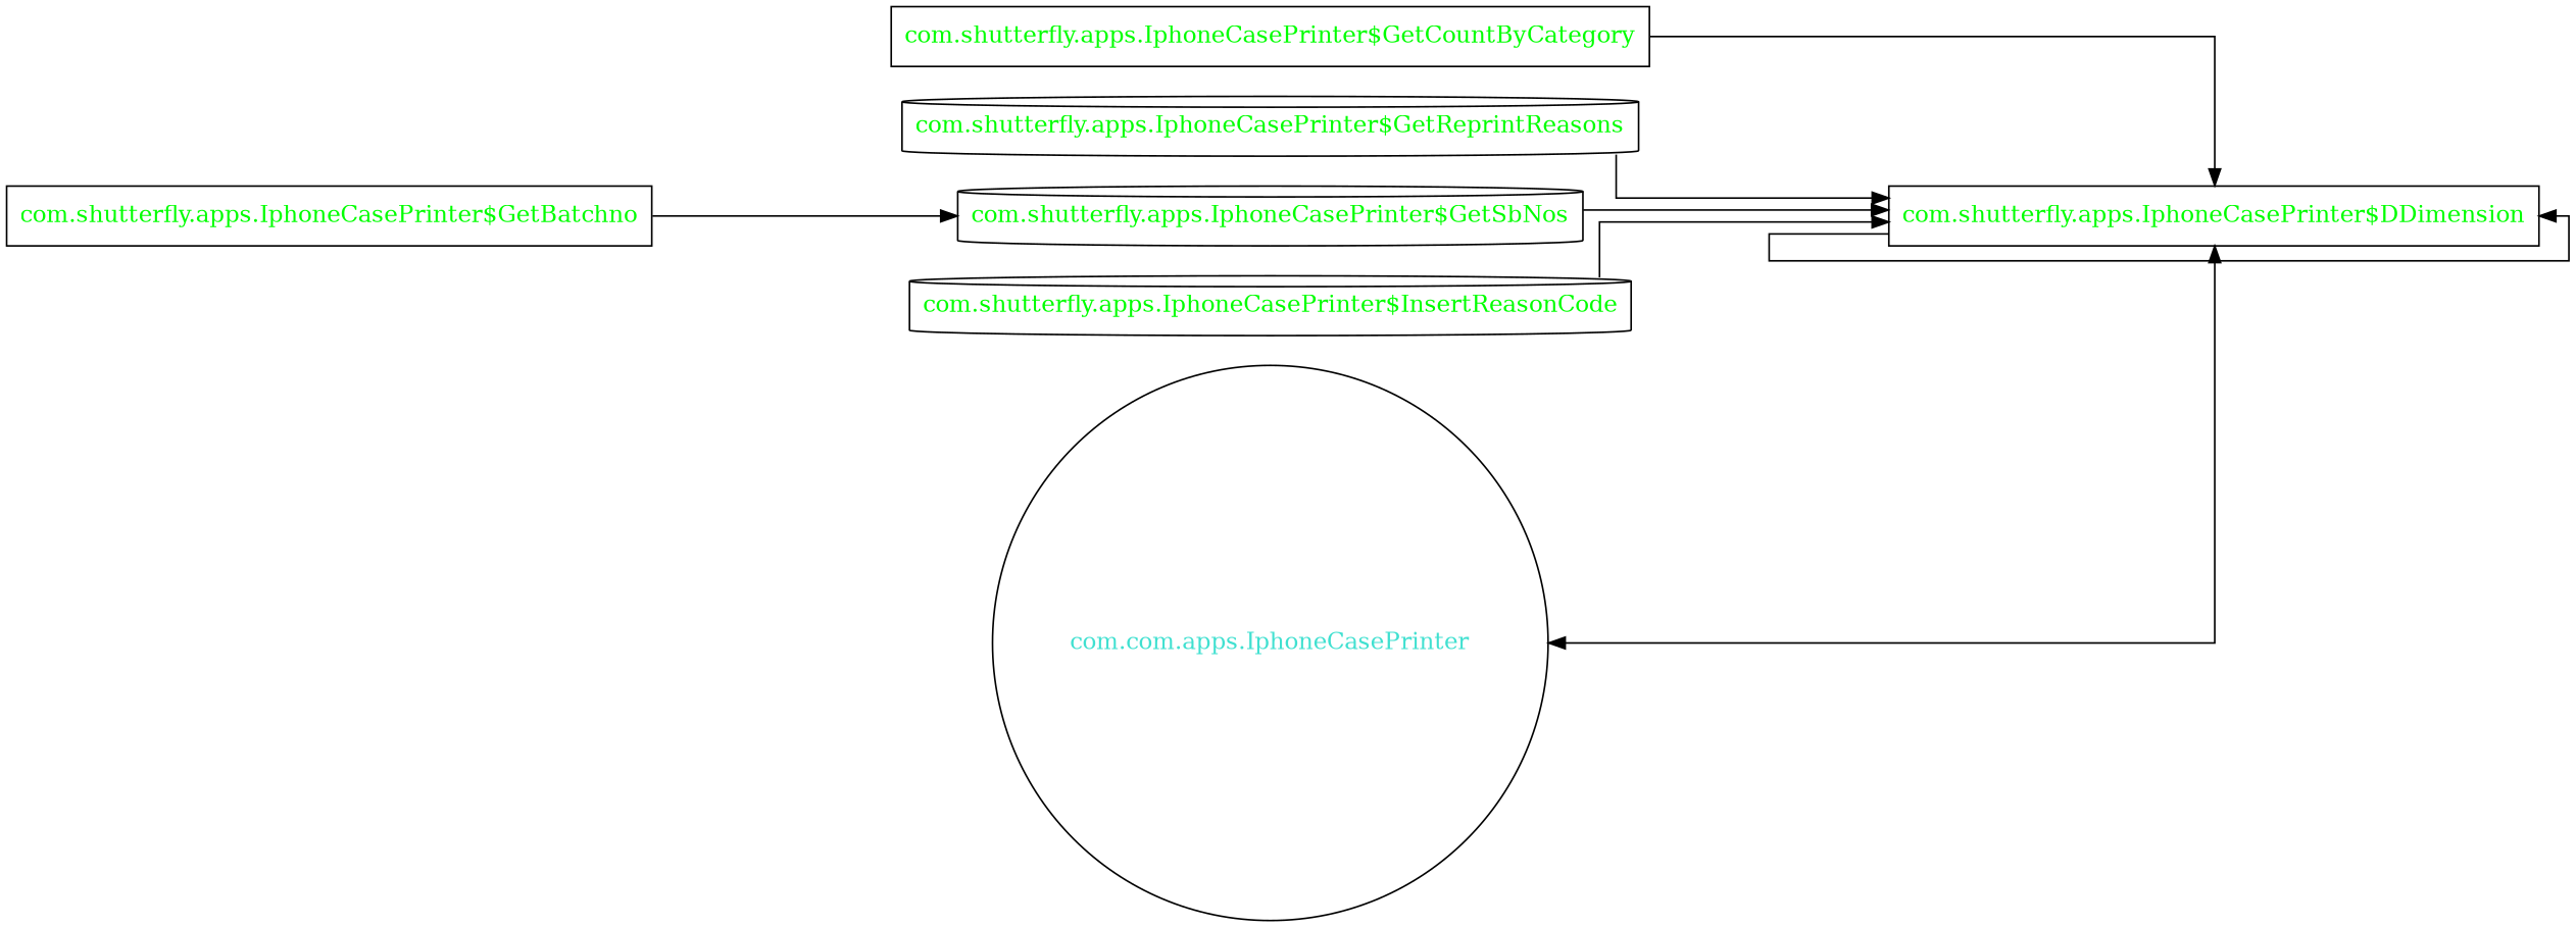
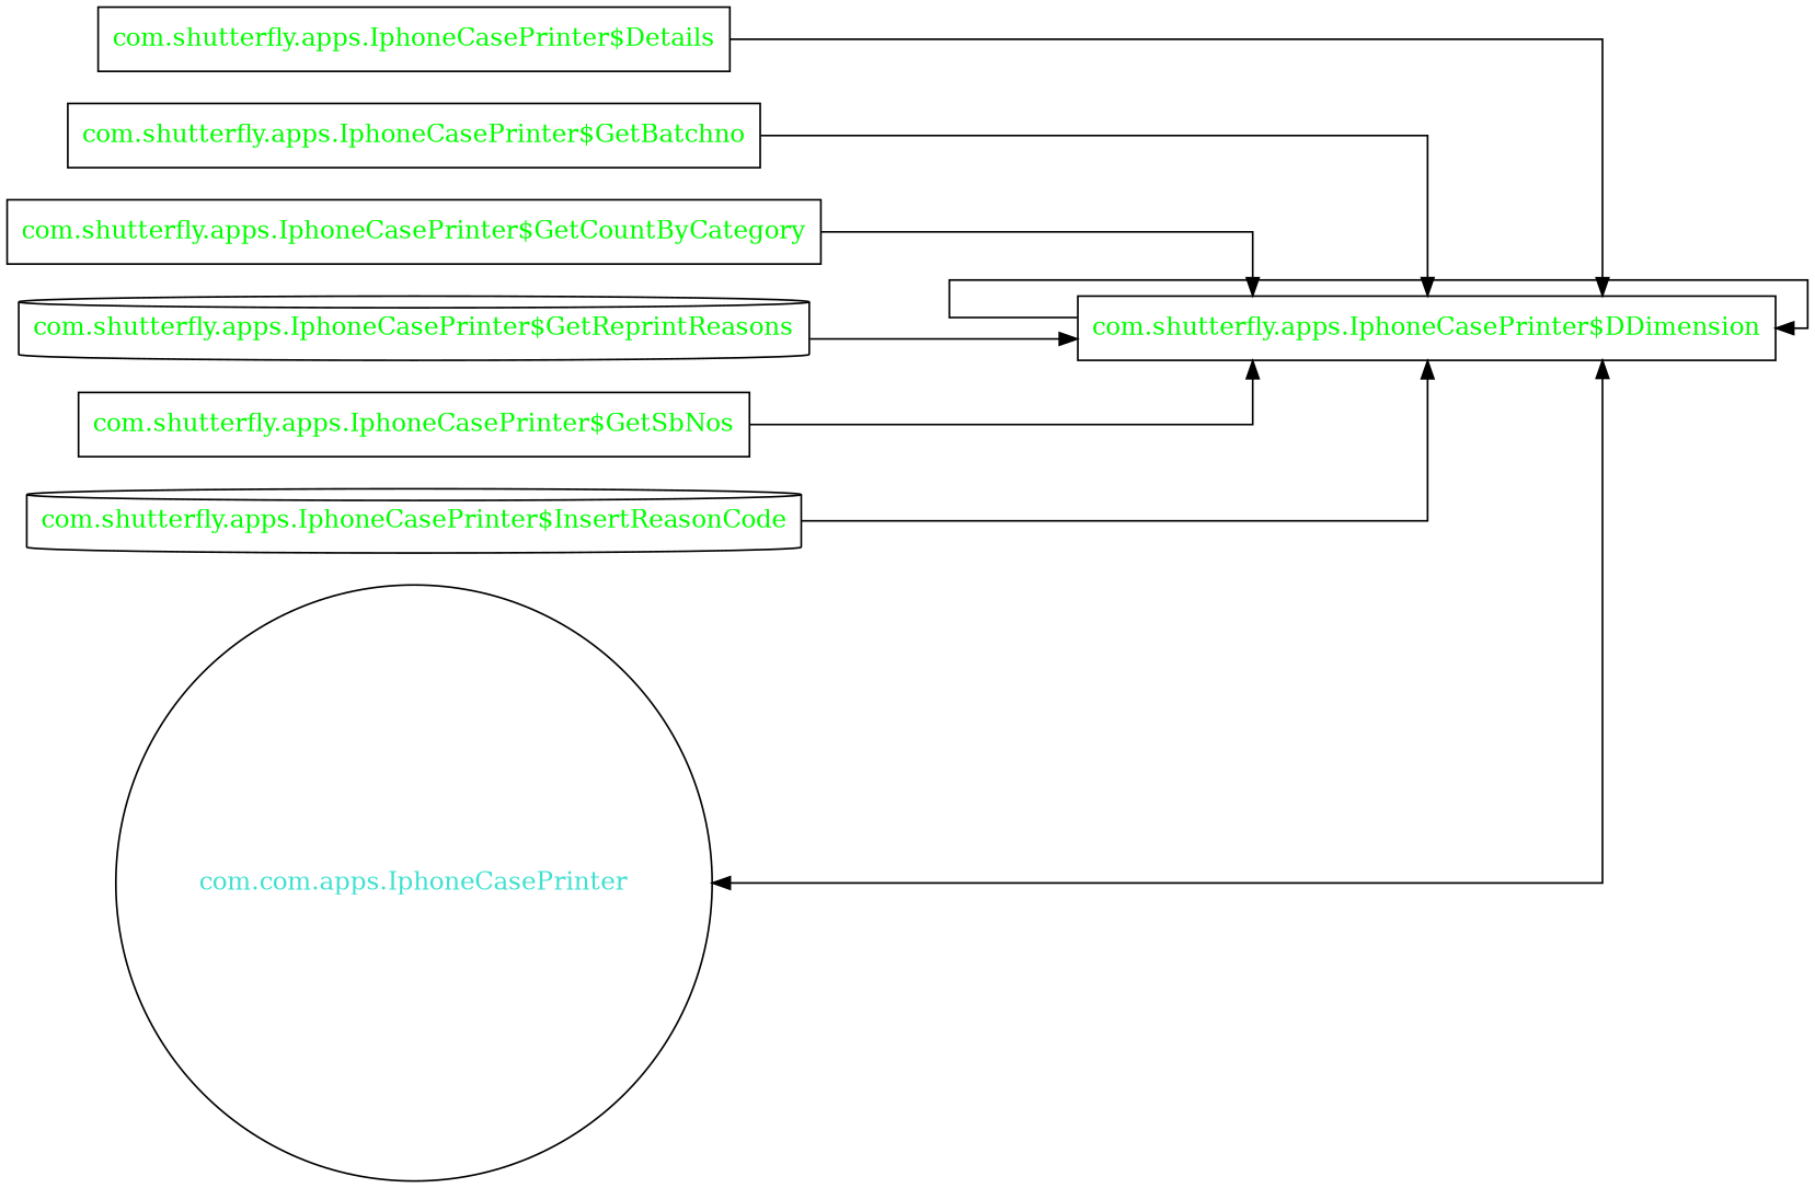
  digraph {
    concentrate=true
    rankdir=LR
    ranksep=2.0
    splines=ortho
    node [fontcolor=green shape=box]
    "com.shutterfly.apps.IphoneCasePrinter$DDimension"
+   "com.shutterfly.apps.IphoneCasePrinter$Details"
    "com.shutterfly.apps.IphoneCasePrinter$GetBatchno"
    "com.shutterfly.apps.IphoneCasePrinter$GetCountByCategory"
    "com.shutterfly.apps.IphoneCasePrinter$GetReprintReasons" [shape=cylinder]
-   "com.shutterfly.apps.IphoneCasePrinter$GetSbNos" [shape=cylinder]
+   "com.shutterfly.apps.IphoneCasePrinter$GetSbNos"
    "com.shutterfly.apps.IphoneCasePrinter$InsertReasonCode" [shape=cylinder]
    n8 [fontcolor=turquoise label="com.com.apps.IphoneCasePrinter" shape=circle]
    "com.shutterfly.apps.IphoneCasePrinter$DDimension" -> "com.shutterfly.apps.IphoneCasePrinter$DDimension"
-   "com.shutterfly.apps.IphoneCasePrinter$GetBatchno" -> "com.shutterfly.apps.IphoneCasePrinter$GetSbNos"
+   "com.shutterfly.apps.IphoneCasePrinter$Details" -> "com.shutterfly.apps.IphoneCasePrinter$DDimension"
+   "com.shutterfly.apps.IphoneCasePrinter$GetBatchno" -> "com.shutterfly.apps.IphoneCasePrinter$DDimension"
    "com.shutterfly.apps.IphoneCasePrinter$GetCountByCategory" -> "com.shutterfly.apps.IphoneCasePrinter$DDimension"
    "com.shutterfly.apps.IphoneCasePrinter$GetReprintReasons" -> "com.shutterfly.apps.IphoneCasePrinter$DDimension"
    "com.shutterfly.apps.IphoneCasePrinter$GetSbNos" -> "com.shutterfly.apps.IphoneCasePrinter$DDimension"
    "com.shutterfly.apps.IphoneCasePrinter$InsertReasonCode" -> "com.shutterfly.apps.IphoneCasePrinter$DDimension"
    n8 -> "com.shutterfly.apps.IphoneCasePrinter$DDimension" [dir=both]
  }
